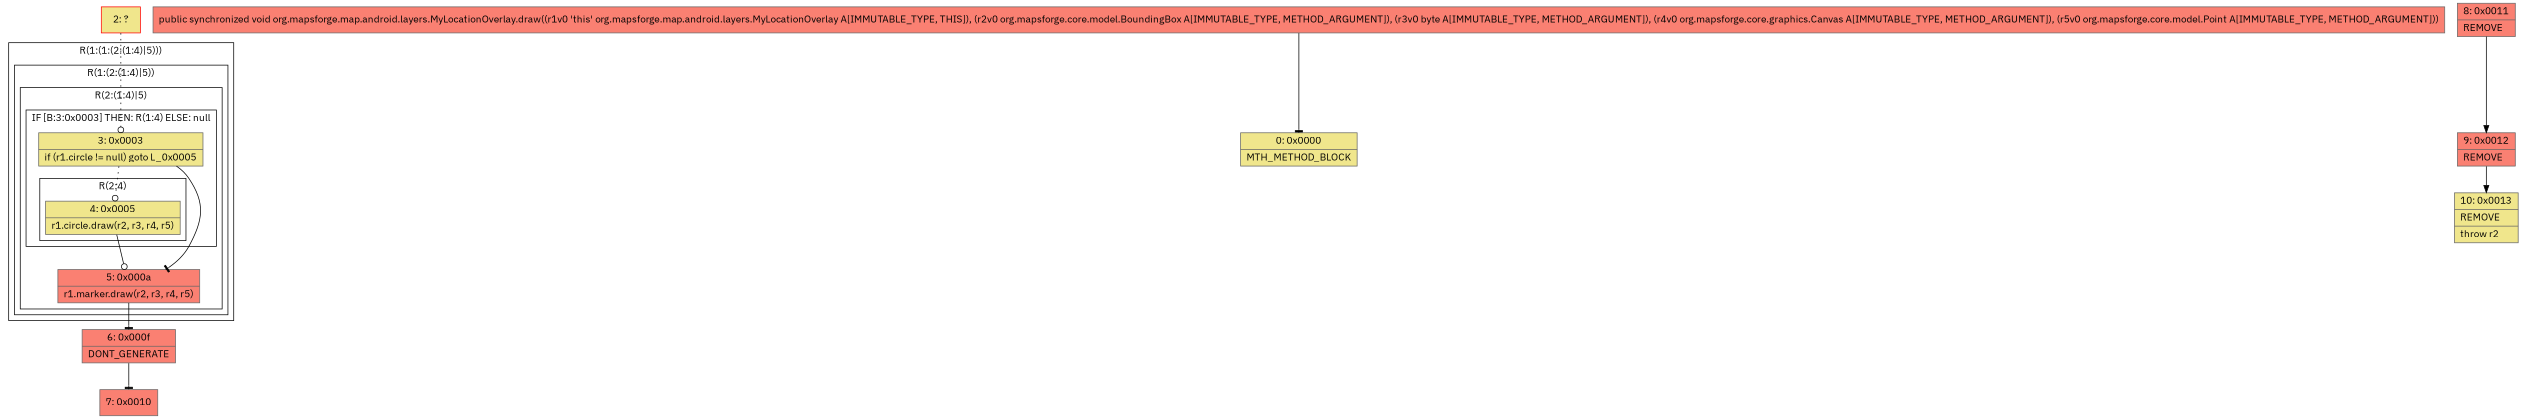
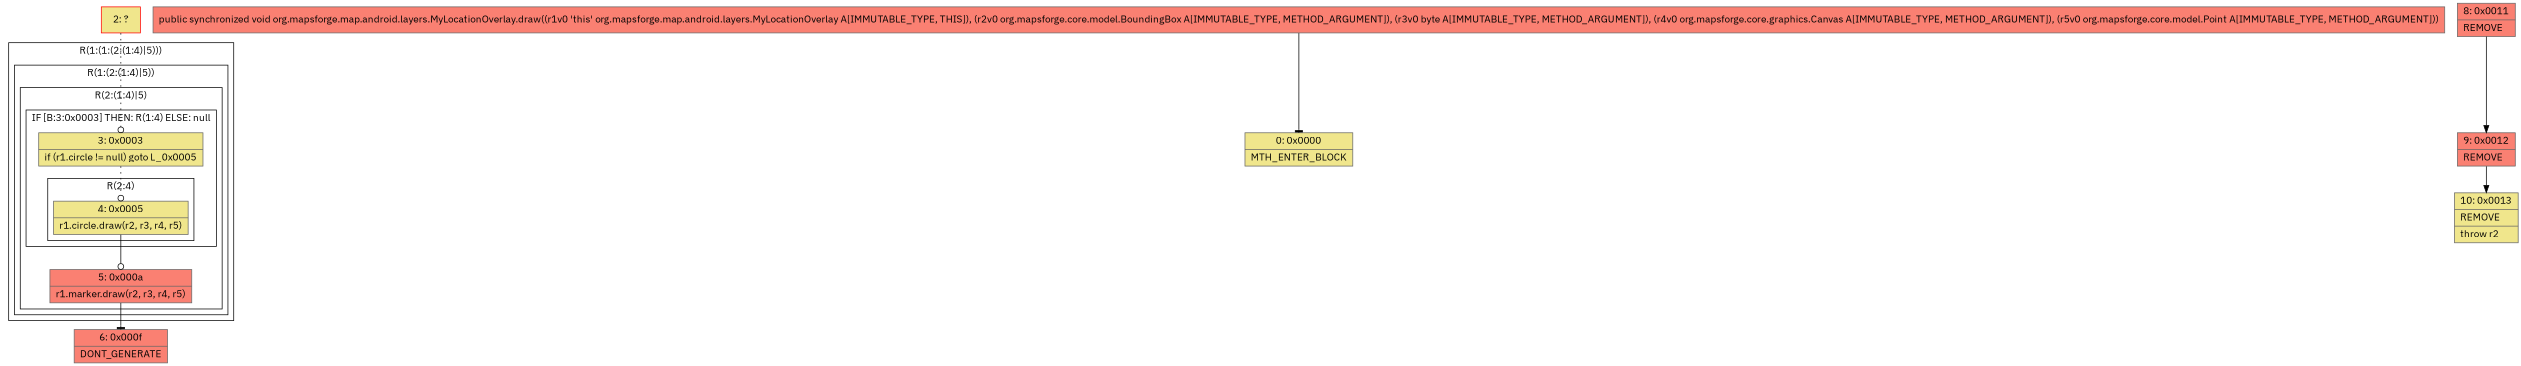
  digraph {
    fontname="IBM Plex Sans"
    node [color=gray40 fillcolor=salmon fontname="IBM Plex Sans" shape=record style=filled]
    edge [arrowhead=tee fontname="IBM Plex Sans" style=solid]
    n1 [fillcolor=khaki label="{4\:\ 0x0005|r1.circle.draw(r2, r3, r4, r5)\l}"]
    n2 [fillcolor=khaki label="{3\:\ 0x0003|if (r1.circle != null) goto L_0x0005\l}"]
    n3 [label="{5\:\ 0x000a|r1.marker.draw(r2, r3, r4, r5)\l}"]
    n4 [label="{6\:\ 0x000f|DONT_GENERATE\l}"]
-   n5 [label="{7\:\ 0x0010}"]
-   n6 [fillcolor=khaki label="{0\:\ 0x0000|MTH_METHOD_BLOCK\l}"]
+   n6 [fillcolor=khaki label="{0\:\ 0x0000|MTH_ENTER_BLOCK\l}"]
    n7 [color=red fillcolor=khaki label="{2\:\ ?}"]
    n8 [label="{8\:\ 0x0011|REMOVE\l}"]
    n9 [label="{9\:\ 0x0012|REMOVE\l}"]
    n10 [fillcolor=khaki label="{10\:\ 0x0013|REMOVE\l|throw r2\l}"]
    n11 [label="{public synchronized void org.mapsforge.map.android.layers.MyLocationOverlay.draw((r1v0 'this' org.mapsforge.map.android.layers.MyLocationOverlay A[IMMUTABLE_TYPE, THIS]), (r2v0 org.mapsforge.core.model.BoundingBox A[IMMUTABLE_TYPE, METHOD_ARGUMENT]), (r3v0 byte A[IMMUTABLE_TYPE, METHOD_ARGUMENT]), (r4v0 org.mapsforge.core.graphics.Canvas A[IMMUTABLE_TYPE, METHOD_ARGUMENT]), (r5v0 org.mapsforge.core.model.Point A[IMMUTABLE_TYPE, METHOD_ARGUMENT])) }"]
    subgraph cluster_1 {
      label="R(1:(1:(2:(1:4)|5)))"
      subgraph cluster_2 {
        label="R(1:(2:(1:4)|5))"
        subgraph cluster_3 {
          label="R(2:(1:4)|5)"
          n3
          subgraph cluster_4 {
            label="IF [B:3:0x0003] THEN: R(1:4) ELSE: null"
            n2
            subgraph cluster_5 {
              label="R(2:4)"
              n1
            }
          }
        }
      }
    }
    n1 -> n3 [arrowhead=odot]
    n2 -> n1 [arrowhead=odot style=dotted]
-   n2 -> n3
    n3 -> n4
-   n4 -> n5
    n7 -> n2 [arrowhead=odot style=dotted]
    n8 -> n9 [arrowhead=normal]
    n9 -> n10 [arrowhead=normal]
    n11 -> n6
  }
